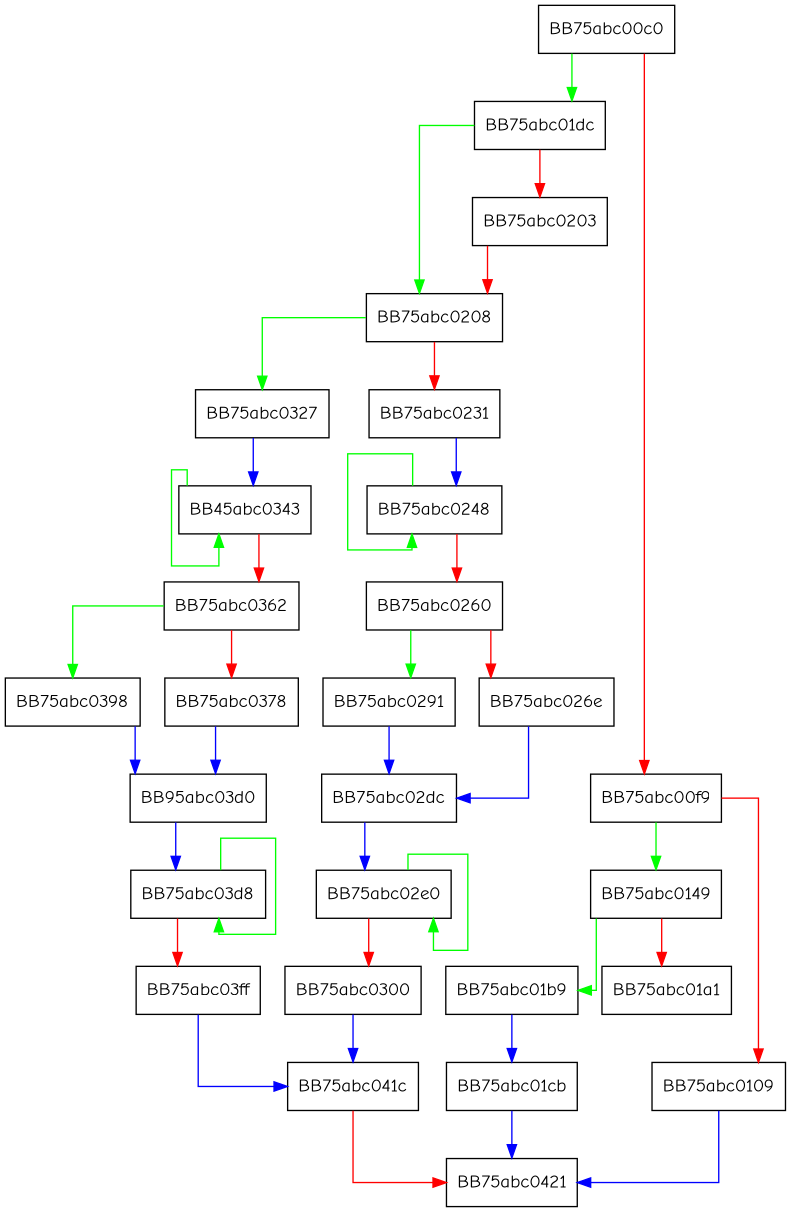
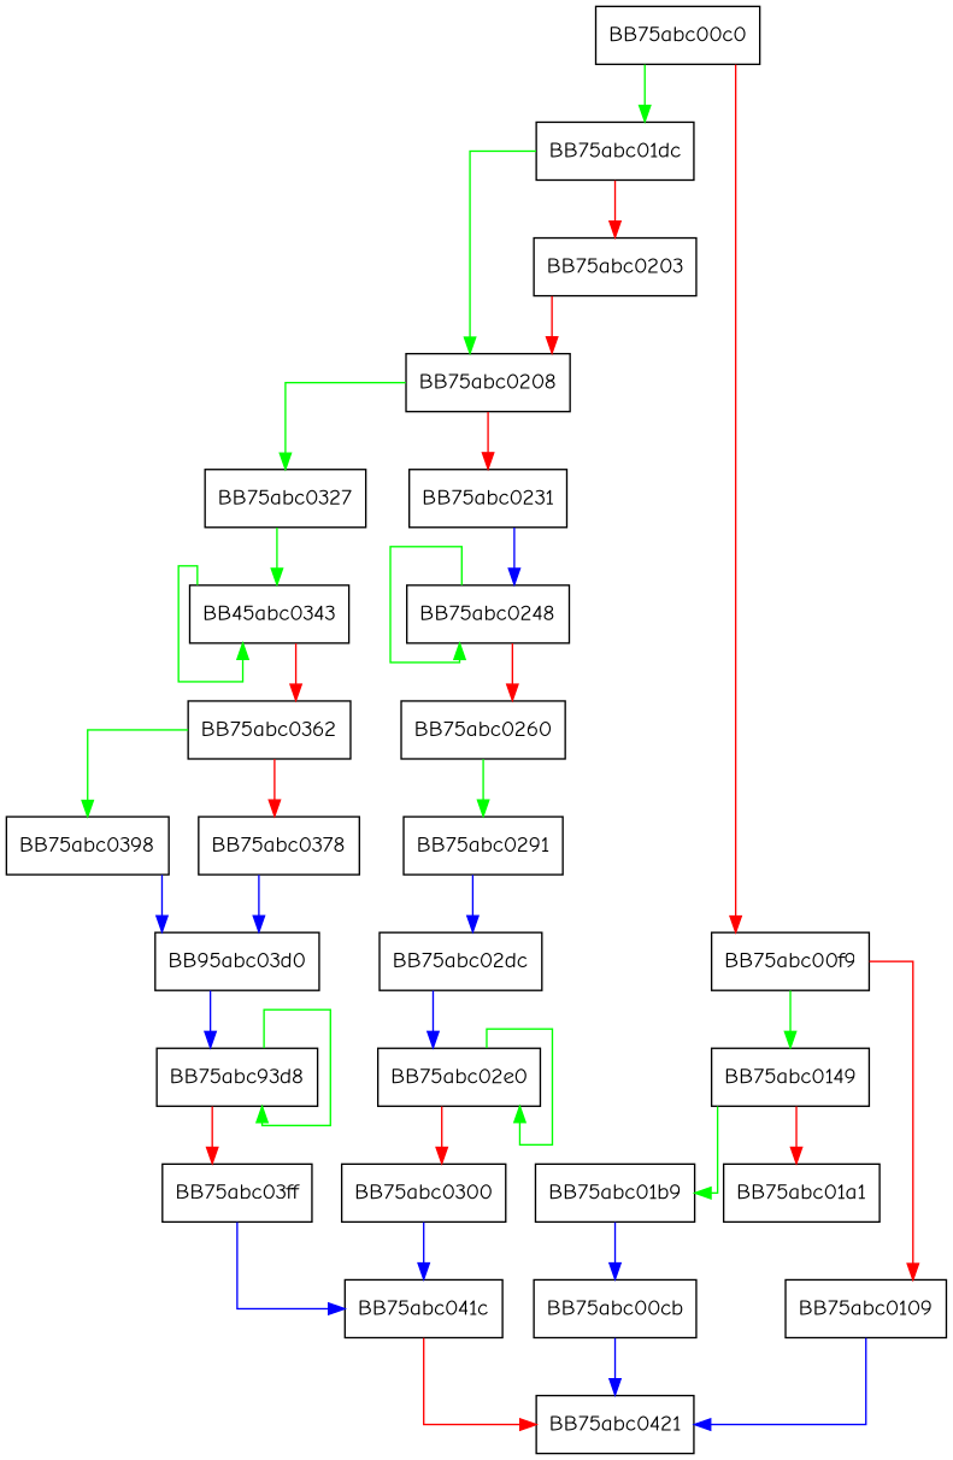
  digraph {
    fontname="Comic Neue"
    splines=ortho
    node [fontname="Comic Neue" shape=box]
    edge [color=red fontname="Comic Neue"]
    BB75abc00c0
    BB75abc01dc
    BB75abc00f9
    BB75abc0208
    BB75abc0203
    BB75abc0149
    BB75abc0109
    BB75abc0327
    BB75abc0231
    BB75abc01b9
    BB75abc01a1
    BB75abc0421
-   BB75abc01cb
+   BB75abc01cb [label=BB75abc00cb]
    n14 [label=BB45abc0343]
    BB75abc0248
    BB75abc0362
    BB75abc0260
    BB75abc0291
-   BB75abc026e
    BB75abc02dc
    BB75abc02e0
    BB75abc0300
    BB75abc041c
    BB75abc0398
    BB75abc0378
    n26 [label=BB95abc03d0]
-   BB75abc03d8
+   BB75abc03d8 [label=BB75abc93d8]
    BB75abc03ff
    BB75abc00c0 -> BB75abc01dc [color=green]
    BB75abc00c0 -> BB75abc00f9
    BB75abc01dc -> BB75abc0208 [color=green]
    BB75abc01dc -> BB75abc0203
    BB75abc00f9 -> BB75abc0149 [color=green]
    BB75abc00f9 -> BB75abc0109
    BB75abc0208 -> BB75abc0327 [color=green]
    BB75abc0208 -> BB75abc0231
    BB75abc0203 -> BB75abc0208
    BB75abc0149 -> BB75abc01b9 [color=green]
    BB75abc0149 -> BB75abc01a1
    BB75abc0109 -> BB75abc0421 [color=blue]
-   BB75abc0327 -> n14 [color=blue]
+   BB75abc0327 -> n14 [color=green]
    BB75abc0231 -> BB75abc0248 [color=blue]
    BB75abc01b9 -> BB75abc01cb [color=blue]
    BB75abc01cb -> BB75abc0421 [color=blue]
    n14 -> n14 [color=green]
    n14 -> BB75abc0362
    BB75abc0248 -> BB75abc0248 [color=green]
    BB75abc0248 -> BB75abc0260
    BB75abc0362 -> BB75abc0398 [color=green]
    BB75abc0362 -> BB75abc0378
    BB75abc0260 -> BB75abc0291 [color=green]
-   BB75abc0260 -> BB75abc026e
    BB75abc0291 -> BB75abc02dc [color=blue]
-   BB75abc026e -> BB75abc02dc [color=blue]
    BB75abc02dc -> BB75abc02e0 [color=blue]
    BB75abc02e0 -> BB75abc02e0 [color=green]
    BB75abc02e0 -> BB75abc0300
    BB75abc0300 -> BB75abc041c [color=blue]
    BB75abc041c -> BB75abc0421
    BB75abc0398 -> n26 [color=blue]
    BB75abc0378 -> n26 [color=blue]
    n26 -> BB75abc03d8 [color=blue]
    BB75abc03d8 -> BB75abc03d8 [color=green]
    BB75abc03d8 -> BB75abc03ff
    BB75abc03ff -> BB75abc041c [color=blue]
  }
